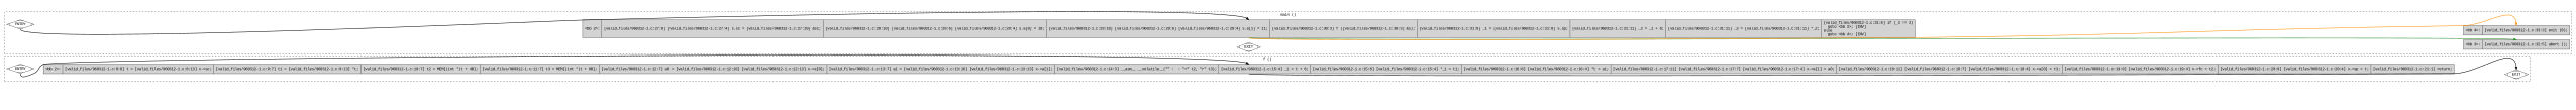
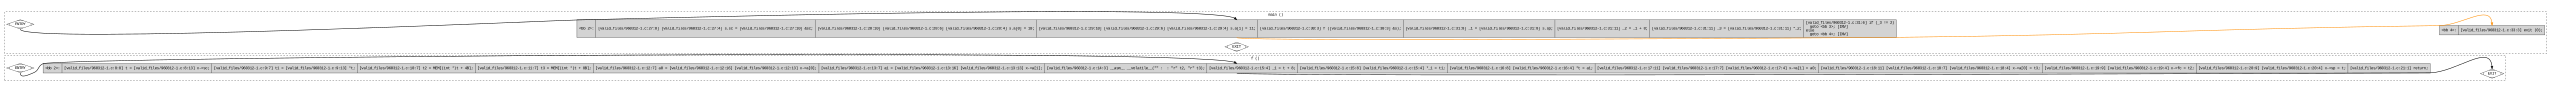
  digraph {
    rankdir=LR
    fontname="Liberation Mono"
    node [fillcolor=white shape=Mdiamond style=filled fontname="Liberation Mono"]
    edge [constraint=true headport=n style="solid,bold" tailport=s fontname="Liberation Mono" color=black weight=10]
    n1 [label=ENTRY]
    n2 [label=EXIT]
    n3 [fillcolor=lightgrey label="{\<bb\ 2\>:\l|[valid_files/960312-1.c:8:8]\ t\ =\ [valid_files/960312-1.c:8:13]\ x-\>sc;\l|[valid_files/960312-1.c:9:7]\ t1\ =\ [valid_files/960312-1.c:9:13]\ *t;\l|[valid_files/960312-1.c:10:7]\ t2\ =\ MEM[(int\ *)t\ +\ 4B];\l|[valid_files/960312-1.c:11:7]\ t3\ =\ MEM[(int\ *)t\ +\ 8B];\l|[valid_files/960312-1.c:12:7]\ a0\ =\ [valid_files/960312-1.c:12:16]\ [valid_files/960312-1.c:12:13]\ x-\>a[0];\l|[valid_files/960312-1.c:13:7]\ a1\ =\ [valid_files/960312-1.c:13:16]\ [valid_files/960312-1.c:13:13]\ x-\>a[1];\l|[valid_files/960312-1.c:14:3]\ __asm__\ __volatile__(\"\"\ :\ \ :\ \"r\"\ t2,\ \"r\"\ t3);\l|[valid_files/960312-1.c:15:4]\ _1\ =\ t\ +\ 8;\l|[valid_files/960312-1.c:15:8]\ [valid_files/960312-1.c:15:4]\ *_1\ =\ t1;\l|[valid_files/960312-1.c:16:8]\ [valid_files/960312-1.c:16:4]\ *t\ =\ a1;\l|[valid_files/960312-1.c:17:11]\ [valid_files/960312-1.c:17:7]\ [valid_files/960312-1.c:17:4]\ x-\>a[1]\ =\ a0;\l|[valid_files/960312-1.c:18:11]\ [valid_files/960312-1.c:18:7]\ [valid_files/960312-1.c:18:4]\ x-\>a[0]\ =\ t3;\l|[valid_files/960312-1.c:19:9]\ [valid_files/960312-1.c:19:4]\ x-\>fc\ =\ t2;\l|[valid_files/960312-1.c:20:9]\ [valid_files/960312-1.c:20:4]\ x-\>sp\ =\ t;\l|[valid_files/960312-1.c:21:1]\ return;\l}" shape=record]
    n4 [label=ENTRY]
    n5 [label=EXIT]
    n6 [fillcolor=lightgrey label="{\<bb\ 2\>:\l|[valid_files/960312-1.c:27:8]\ [valid_files/960312-1.c:27:4]\ s.sc\ =\ [valid_files/960312-1.c:27:10]\ &sc;\l|[valid_files/960312-1.c:28:10]\ [valid_files/960312-1.c:28:6]\ [valid_files/960312-1.c:28:4]\ s.a[0]\ =\ 10;\l|[valid_files/960312-1.c:29:10]\ [valid_files/960312-1.c:29:6]\ [valid_files/960312-1.c:29:4]\ s.a[1]\ =\ 11;\l|[valid_files/960312-1.c:30:3]\ f\ ([valid_files/960312-1.c:30:3]\ &s);\l|[valid_files/960312-1.c:31:8]\ _1\ =\ [valid_files/960312-1.c:31:8]\ s.sp;\l|[valid_files/960312-1.c:31:11]\ _2\ =\ _1\ +\ 8;\l|[valid_files/960312-1.c:31:11]\ _3\ =\ [valid_files/960312-1.c:31:11]\ *_2;\l|[valid_files/960312-1.c:31:6]\ if\ (_3\ !=\ 2)\l\ \ goto\ \<bb\ 3\>;\ [INV]\lelse\l\ \ goto\ \<bb\ 4\>;\ [INV]\l}" shape=record]
-   n7 [fillcolor=lightgrey label="{\<bb\ 3\>:\l|[valid_files/960312-1.c:32:5]\ abort\ ();\l}" shape=record]
    n8 [fillcolor=lightgrey label="{\<bb\ 4\>:\l|[valid_files/960312-1.c:33:3]\ exit\ (0);\l}" shape=record]
    subgraph cluster_1 {
      color=black
      label="f ()"
      style=dashed
      n1
      n2
      n3
    }
    subgraph cluster_2 {
      color=black
      label="main ()"
      style=dashed
      n4
      n5
      n6
-     n7
      n8
    }
    n1 -> n2 [style=invis color="" weight=""]
    n1 -> n3 [weight=100]
    n3 -> n2
    n4 -> n5 [style=invis color="" weight=""]
    n4 -> n6 [weight=100]
-   n6 -> n7 [color=forestgreen]
    n6 -> n8 [color=darkorange]
  }
